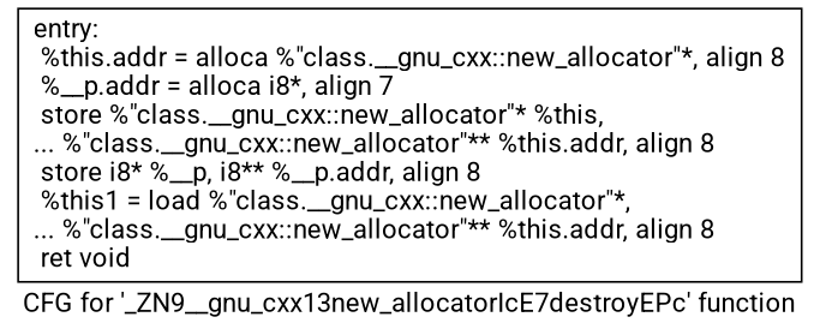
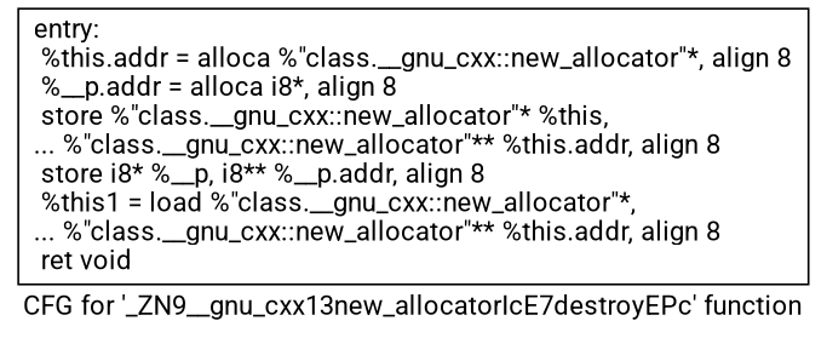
  digraph {
    label="CFG for '_ZN9__gnu_cxx13new_allocatorIcE7destroyEPc' function"
    rankdir=LR
    fontname=Roboto
-   n1 [label="{entry:\l  %this.addr = alloca %\"class.__gnu_cxx::new_allocator\"*, align 8\l  %__p.addr = alloca i8*, align 7\l  store %\"class.__gnu_cxx::new_allocator\"* %this,\l... %\"class.__gnu_cxx::new_allocator\"** %this.addr, align 8\l  store i8* %__p, i8** %__p.addr, align 8\l  %this1 = load %\"class.__gnu_cxx::new_allocator\"*,\l... %\"class.__gnu_cxx::new_allocator\"** %this.addr, align 8\l  ret void\l}" shape=record fontname=Roboto]
+   n1 [label="{entry:\l  %this.addr = alloca %\"class.__gnu_cxx::new_allocator\"*, align 8\l  %__p.addr = alloca i8*, align 8\l  store %\"class.__gnu_cxx::new_allocator\"* %this,\l... %\"class.__gnu_cxx::new_allocator\"** %this.addr, align 8\l  store i8* %__p, i8** %__p.addr, align 8\l  %this1 = load %\"class.__gnu_cxx::new_allocator\"*,\l... %\"class.__gnu_cxx::new_allocator\"** %this.addr, align 8\l  ret void\l}" shape=record fontname=Roboto]
  }
